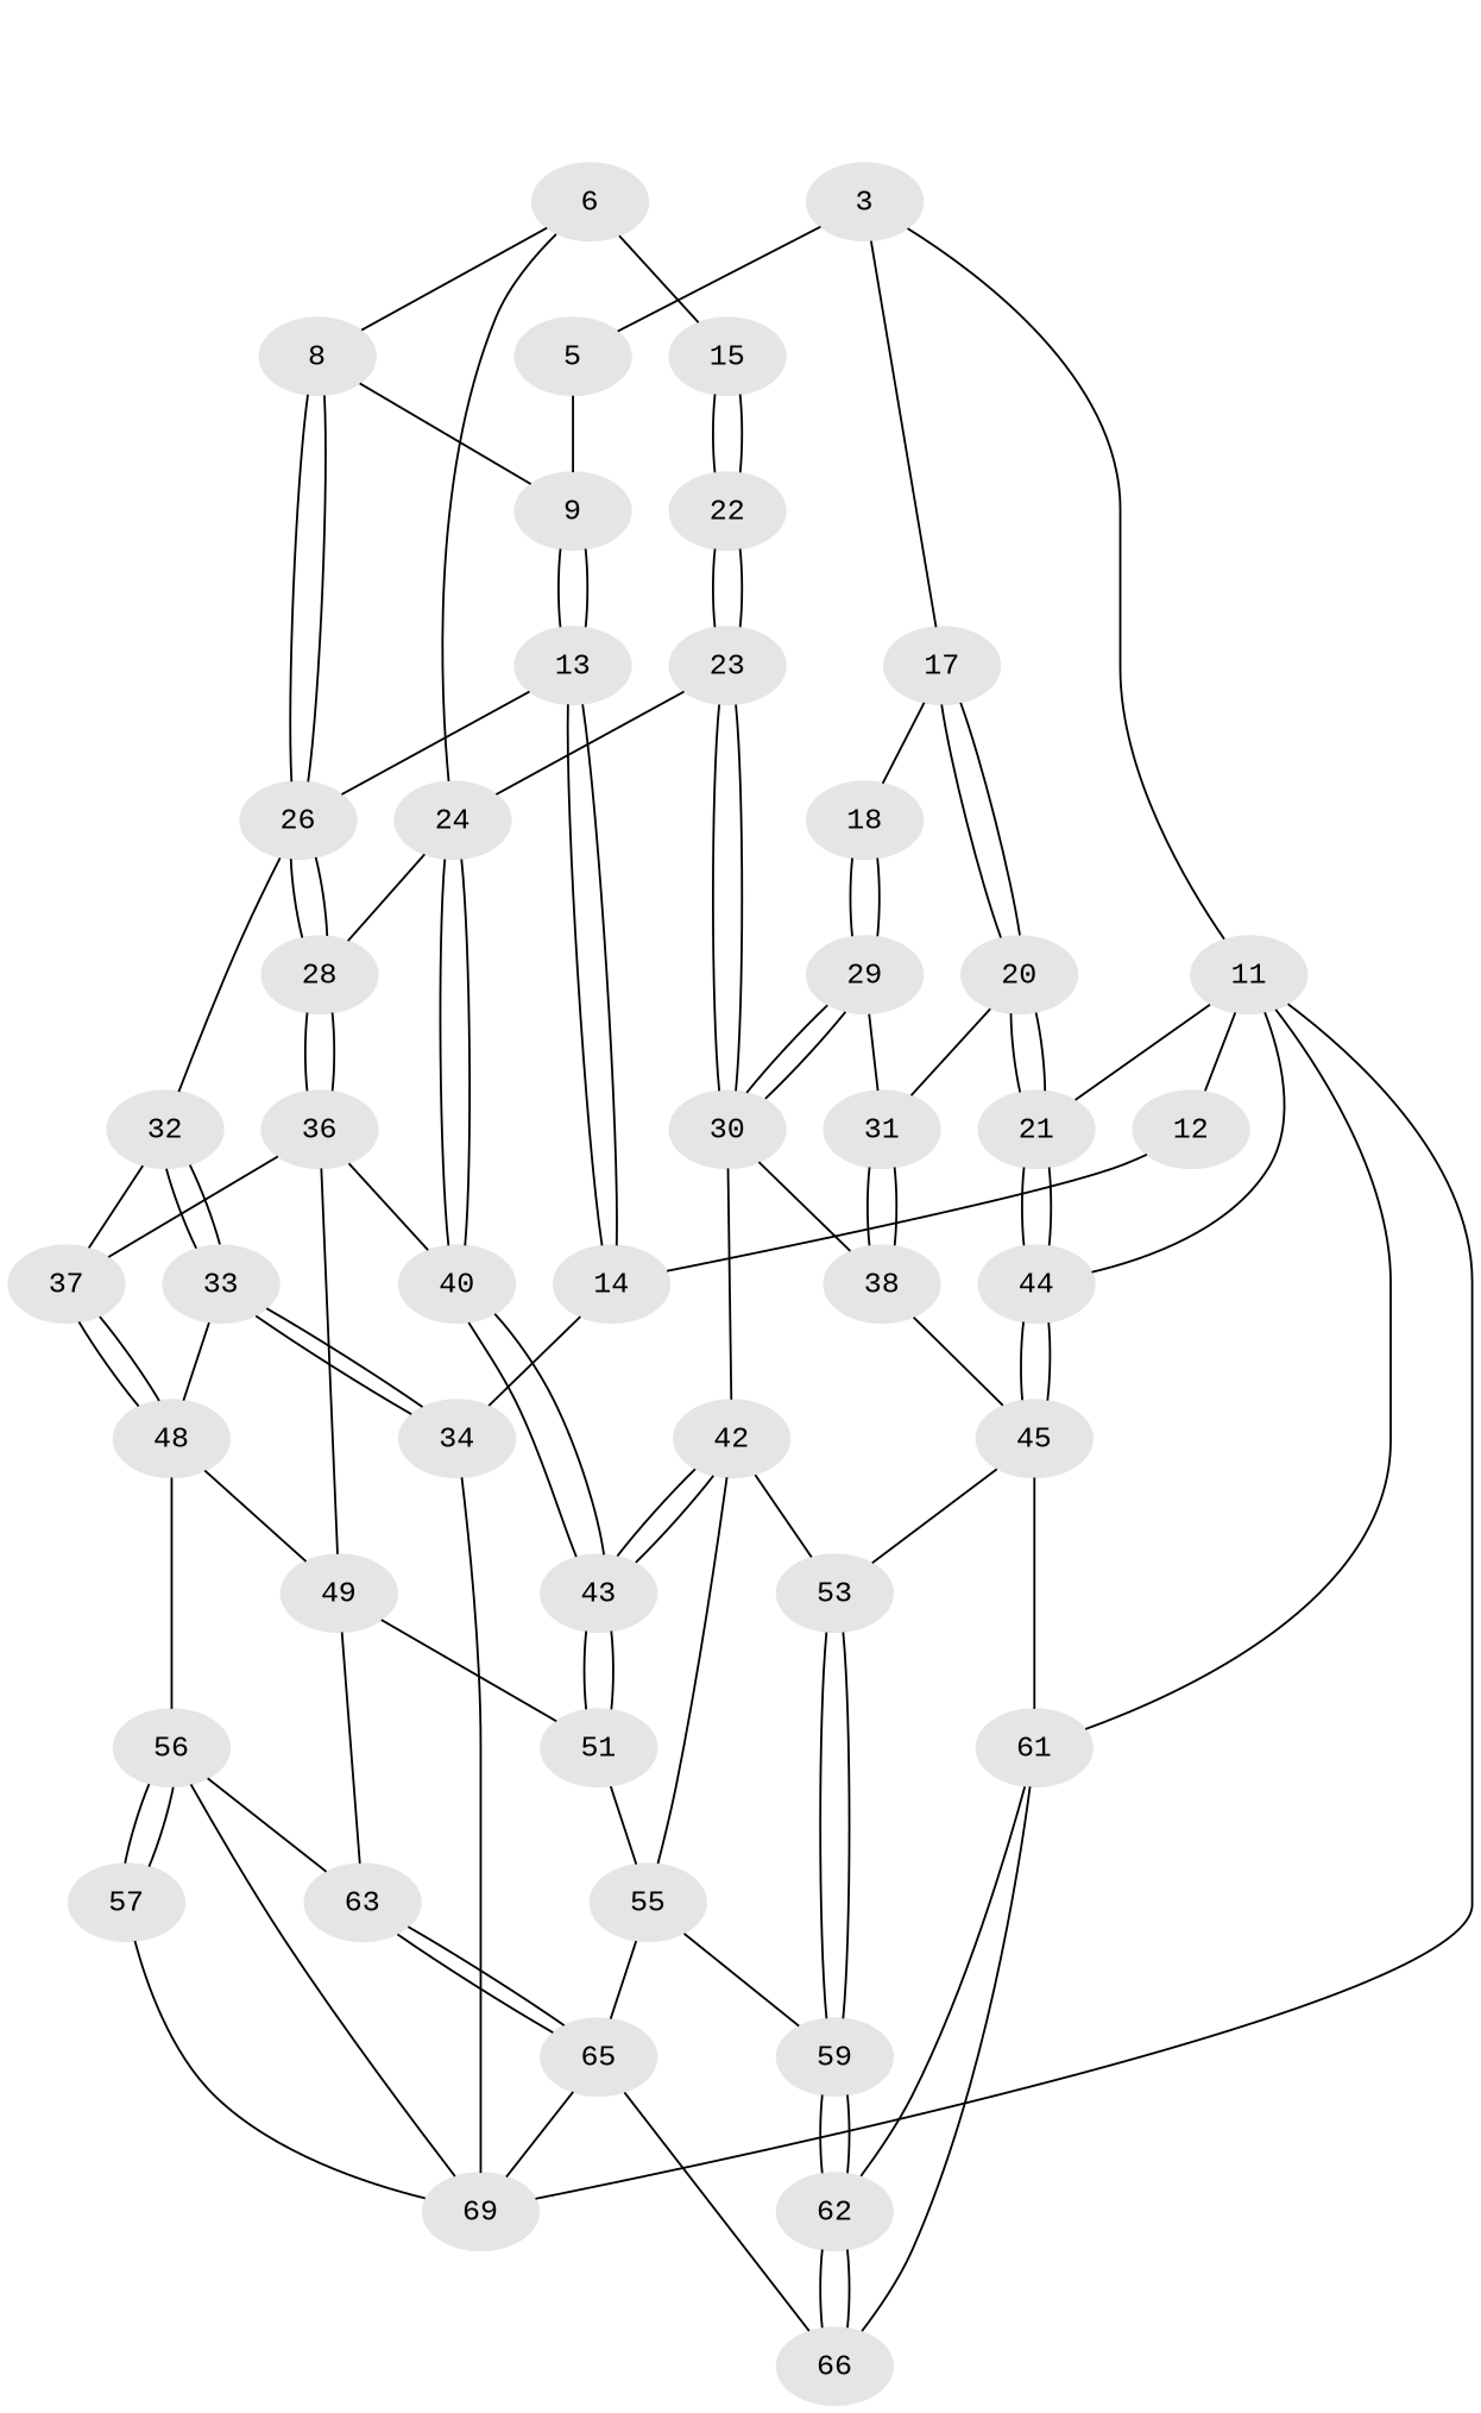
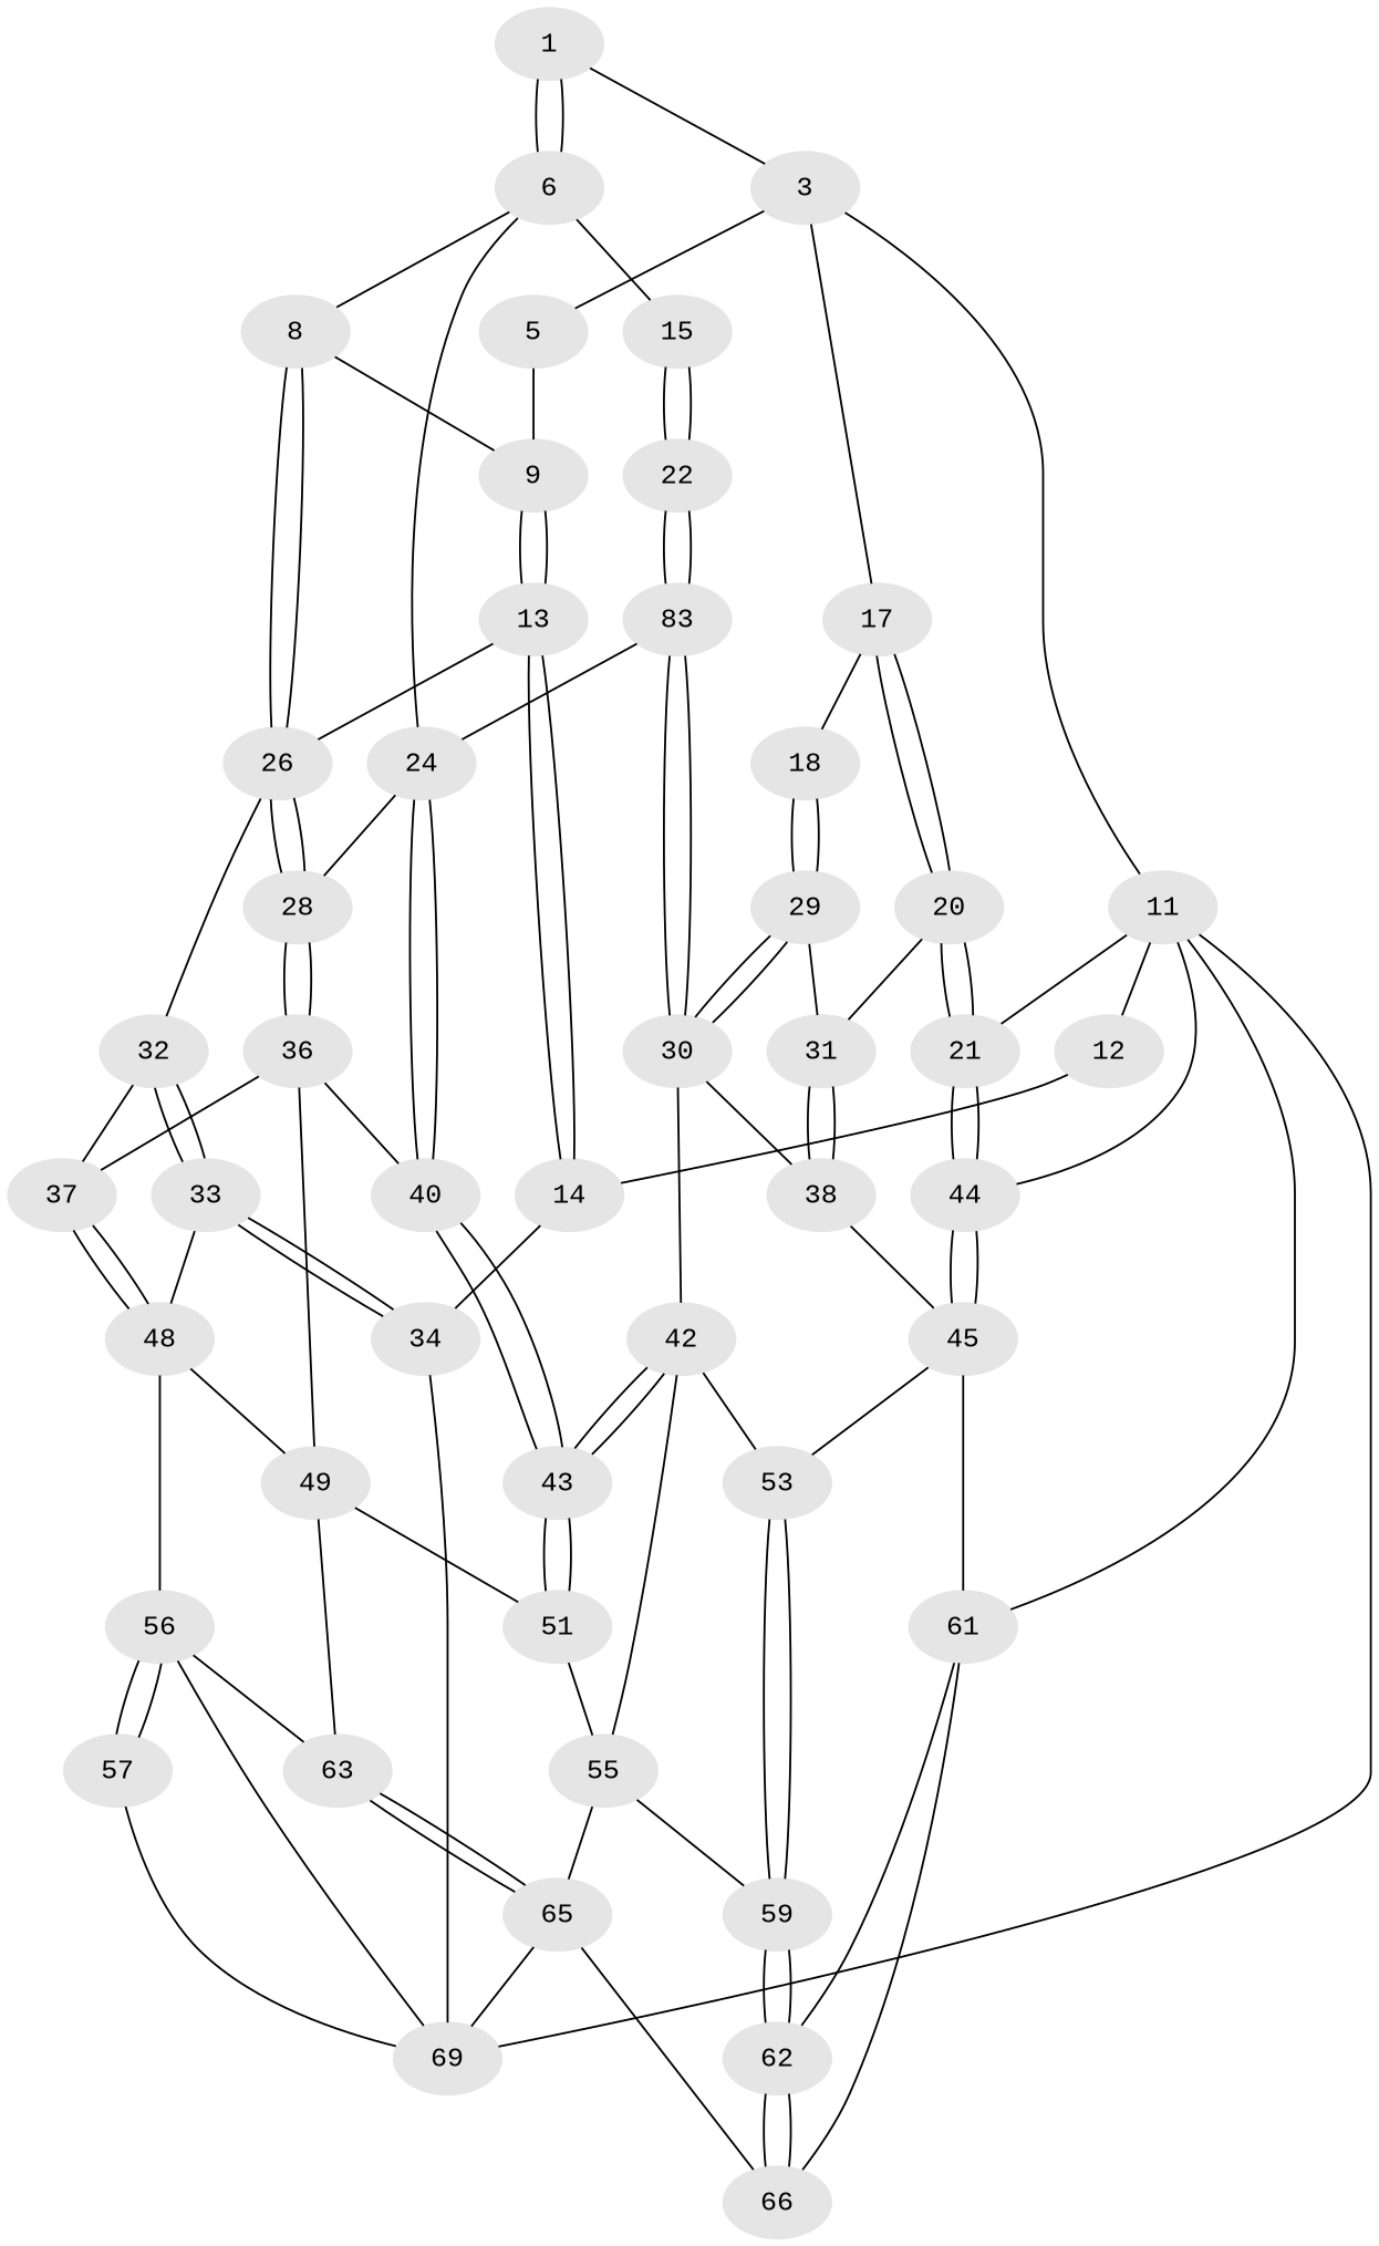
  graph {
    fontname="Liberation Mono"
    node [color=gray90 fontname="Liberation Mono" style=filled]
    edge [fontname="Liberation Mono"]
+   1 [super="+2"]
    3 [super="+4"]
    6 [super="+7"]
    5
    11 [super="+47"]
    17
    8
    15
    24 [super="+25"]
    9 [super="+10"]
    12
    21
    44
    61 [super="+68"]
    69 [super="+70"]
    18
    20
    13
    26 [super="+27"]
    22
    28
    40
    32
    14 [super="+35"]
    45 [super="+46"]
    62
    66
    34 [super="+58"]
-   23
+   23 [label=83]
    29
    31
    30 [super="+39"]
    38
    42 [super="+54"]
    36 [super="+41"]
    43
    33
    37
    49 [super="+52"]
    53
    55 [super="+60"]
    48 [super="+50"]
    56 [super="+64"]
    57
    51
    63
    59
    65 [super="+67"]
+   1 -- 3
+   1 -- 6
+   1 -- 6
    3 -- 5
    3 -- 11
    3 -- 17
    6 -- 8
    6 -- 15
    6 -- 24
    5 -- 9
    11 -- 12
    11 -- 21
    11 -- 44
    11 -- 61
    11 -- 69
    17 -- 18
    17 -- 20
    17 -- 20
    8 -- 9
    8 -- 26
    8 -- 26
    15 -- 22
    15 -- 22
    24 -- 28
    24 -- 40
    24 -- 40
    9 -- 13
    9 -- 13
    12 -- 14 [weight=2]
    21 -- 44
    21 -- 44
    44 -- 45
    44 -- 45
    61 -- 62
    61 -- 66
    18 -- 29
    18 -- 29
    20 -- 21
    20 -- 21
    20 -- 31
    13 -- 26
    13 -- 14
    13 -- 14
    26 -- 28
    26 -- 28
    26 -- 32
    22 -- 23
    22 -- 23
    28 -- 36
    28 -- 36
    40 -- 43
    40 -- 43
    32 -- 33
    32 -- 33
    32 -- 37
    14 -- 34 [weight=2]
    45 -- 61
    45 -- 53
    62 -- 66
    62 -- 66
    34 -- 69
    23 -- 24
    23 -- 30
    23 -- 30
    29 -- 31
    29 -- 30
    29 -- 30
    31 -- 38
    31 -- 38
    30 -- 38
    30 -- 42
    38 -- 45
    42 -- 43
    42 -- 43
    42 -- 53
    42 -- 55
    36 -- 40
    36 -- 37
    36 -- 49
    43 -- 51
    43 -- 51
    33 -- 34
    33 -- 34
    33 -- 48
    37 -- 48
    37 -- 48
    49 -- 51
    49 -- 63
    53 -- 59
    53 -- 59
    55 -- 59
    55 -- 65
    48 -- 49
    48 -- 56
    56 -- 69
    56 -- 57
    56 -- 57
    56 -- 63
    57 -- 69
    51 -- 55
    63 -- 65
    63 -- 65
    59 -- 62
    59 -- 62
    65 -- 69
    65 -- 66
  }
